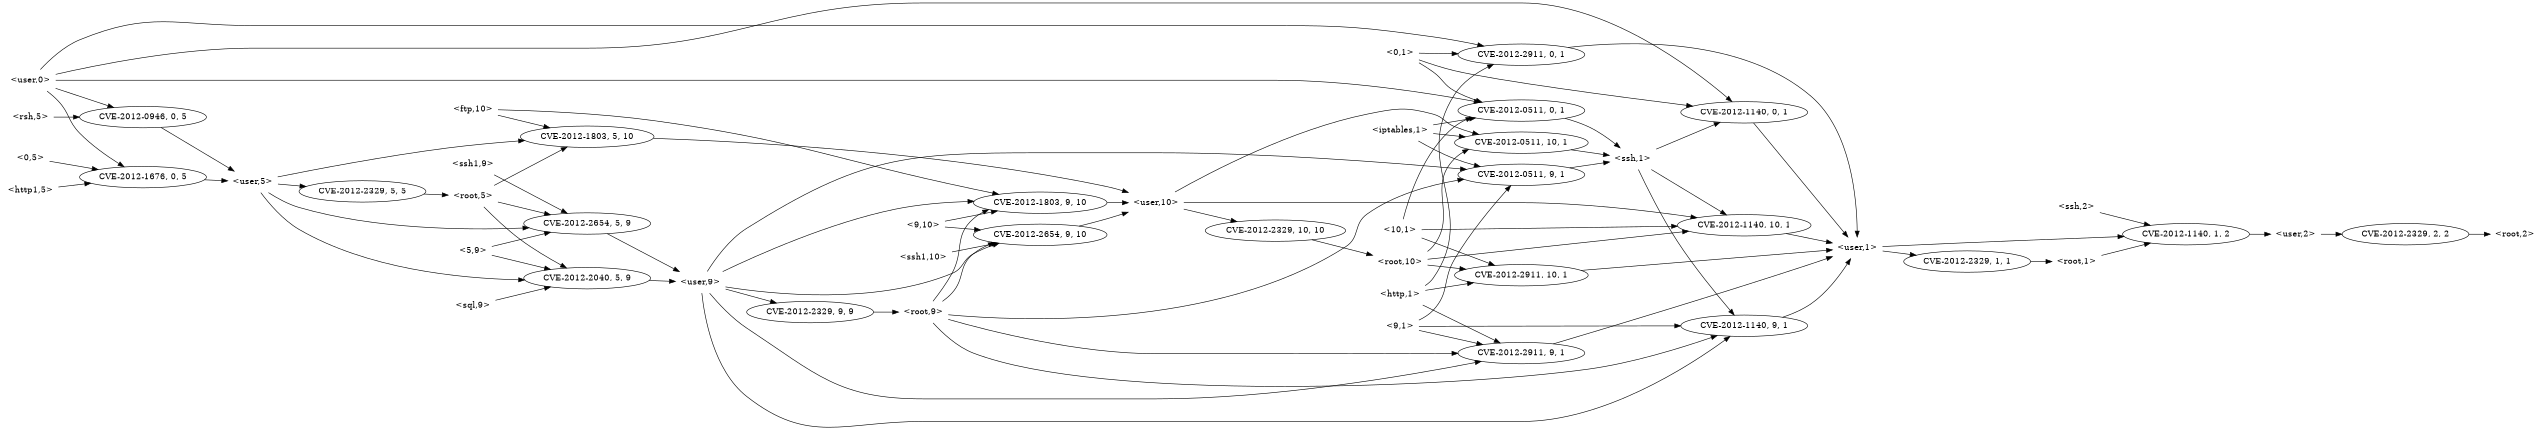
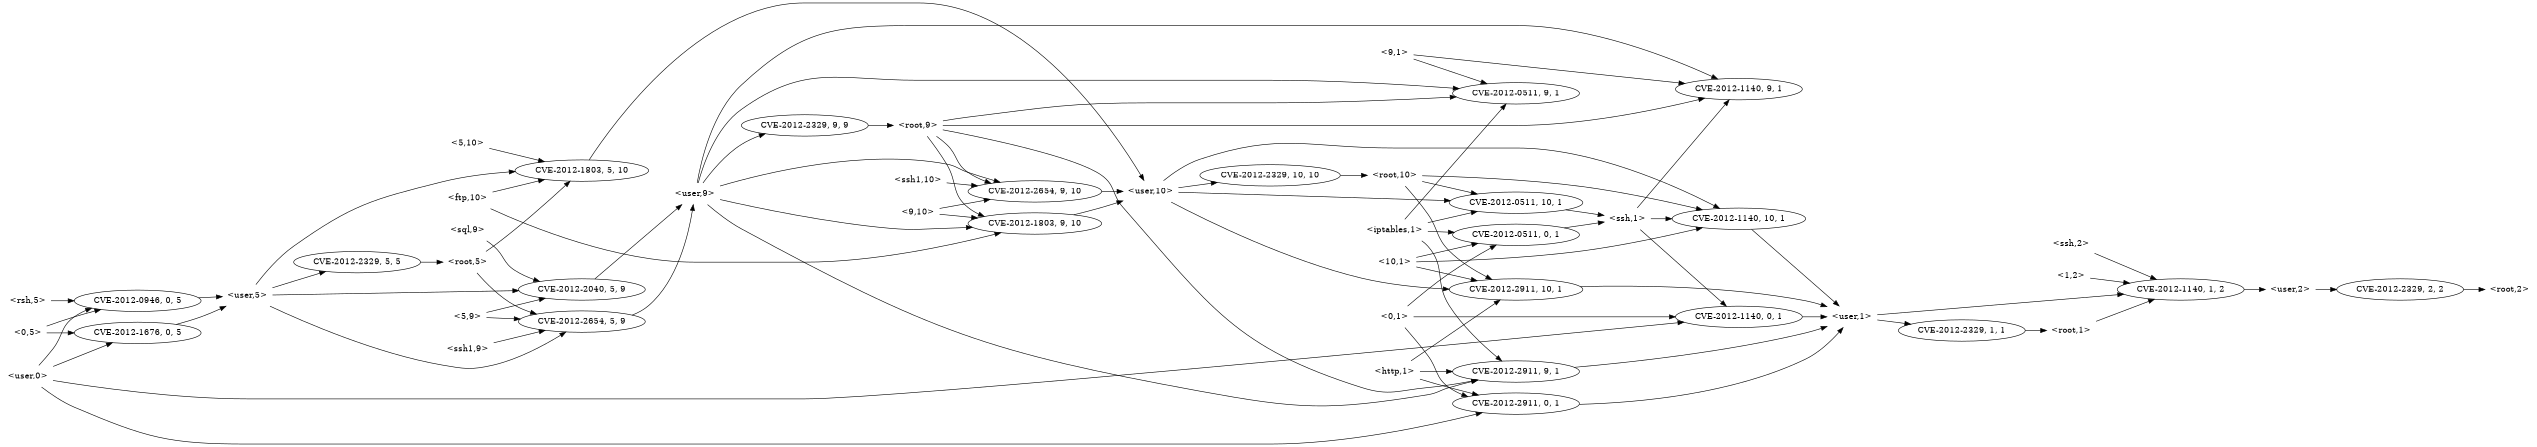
  strict digraph {
    rankdir=LR
    node [shape=plaintext]
    "<root,5>" [height=0.5 width=0.89583]
    n2 [height=0.5 label=<CVE-2012-2654, 5, 9> width=2.4499 shape=""]
    n3 [height=0.5 label=<CVE-2012-2040, 5, 9> width=2.4499 shape=""]
    n4 [height=0.5 label=<CVE-2012-1803, 5, 10> width=2.5686 shape=""]
    "<user,9>" [height=0.5 width=0.91667]
    "<user,10>" [height=0.5 width=1.0069]
    n7 [height=0.5 label=<CVE-2012-2911, 9, 1> width=2.4499 shape=""]
    n8 [height=0.5 label=<CVE-2012-1140, 9, 1> width=2.4499 shape=""]
    n9 [height=0.5 label=<CVE-2012-0511, 9, 1> width=2.4499 shape=""]
    n10 [height=0.5 label=<CVE-2012-2654, 9, 10> width=2.5686 shape=""]
    n11 [height=0.5 label=<CVE-2012-1803, 9, 10> width=2.5686 shape=""]
    n12 [height=0.5 label=<CVE-2012-2329, 9, 9> width=2.4499 shape=""]
    n13 [height=0.5 label=<CVE-2012-2911, 10, 1> width=2.5686 shape=""]
    n14 [height=0.5 label=<CVE-2012-1140, 10, 1> width=2.5686 shape=""]
    n15 [height=0.5 label=<CVE-2012-0511, 10, 1> width=2.5686 shape=""]
    n16 [height=0.5 label=<CVE-2012-2329, 10, 10> width=2.7013 shape=""]
    "<user,1>" [height=0.5 width=0.91667]
    "<ssh,1>" [height=0.5 width=0.84028]
    "<root,9>" [height=0.5 width=0.89583]
    "<root,10>" [height=0.5 width=1]
    "<0,5>" [height=0.5 width=0.75]
    n22 [height=0.5 label=<CVE-2012-0946, 0, 5> width=2.4499 shape=""]
    n23 [height=0.5 label=<CVE-2012-1676, 0, 5> width=2.4499 shape=""]
    "<user,5>" [height=0.5 width=0.91667]
    n25 [height=0.5 label=<CVE-2012-2329, 5, 5> width=2.4499 shape=""]
    "<rsh,5>" [height=0.5 width=0.81944]
    "<0,1>" [height=0.5 width=0.75]
    n28 [height=0.5 label=<CVE-2012-2911, 0, 1> width=2.4499 shape=""]
    n29 [height=0.5 label=<CVE-2012-0511, 0, 1> width=2.4499 shape=""]
    n30 [height=0.5 label=<CVE-2012-1140, 0, 1> width=2.4499 shape=""]
    n31 [height=0.5 label=<CVE-2012-1140, 1, 2> width=2.4499 shape=""]
    n32 [height=0.5 label=<CVE-2012-2329, 1, 1> width=2.4499 shape=""]
    "<user,2>" [height=0.5 width=0.91667]
    "<root,1>" [height=0.5 width=0.89583]
    n35 [height=0.5 label=<CVE-2012-2329, 2, 2> width=2.4499 shape=""]
    "<9,1>" [height=0.5 width=0.75]
    "<http,1>" [height=0.5 width=0.89583]
    "<sql,9>" [height=0.5 width=0.8125]
-   "<http1,5>" [height=0.5 width=0.97917]
    "<ssh1,10>" [height=0.5 width=1.0278]
    "<iptables,1>" [height=0.5 width=1.1944]
    "<root,2>" [height=0.5 width=0.89583]
    "<5,9>" [height=0.5 width=0.75]
    "<ssh1,9>" [height=0.5 width=0.94444]
+   "<5,10>" [height=0.5 width=0.78472]
    "<9,10>" [height=0.5 width=0.78472]
    "<ssh,2>" [height=0.5 width=0.84028]
    "<ftp,10>" [height=0.5 width=0.89583]
    "<user,0>" [height=0.5 width=0.91667]
+   "<1,2>" [height=0.5 width=0.75]
    "<10,1>" [height=0.5 width=0.78472]
    "<root,5>" -> n2
-   "<root,5>" -> n3
    "<root,5>" -> n4
    n2 -> "<user,9>"
    n3 -> "<user,9>"
    n4 -> "<user,10>"
    "<user,9>" -> n7
    "<user,9>" -> n8
    "<user,9>" -> n9
    "<user,9>" -> n10
    "<user,9>" -> n11
    "<user,9>" -> n12
+   "<user,10>" -> n13
    "<user,10>" -> n14
    "<user,10>" -> n15
    "<user,10>" -> n16
    n7 -> "<user,1>"
-   n8 -> "<user,1>"
-   n9 -> "<ssh,1>"
    n10 -> "<user,10>"
    n11 -> "<user,10>"
    n12 -> "<root,9>"
    n13 -> "<user,1>"
    n14 -> "<user,1>"
    n15 -> "<ssh,1>"
    n16 -> "<root,10>"
    "<user,1>" -> n31
    "<user,1>" -> n32
    "<ssh,1>" -> n8
    "<ssh,1>" -> n14
    "<ssh,1>" -> n30
    "<root,9>" -> n7
    "<root,9>" -> n8
    "<root,9>" -> n9
    "<root,9>" -> n10
    "<root,9>" -> n11
    "<root,10>" -> n13
    "<root,10>" -> n14
    "<root,10>" -> n15
+   "<0,5>" -> n22
    "<0,5>" -> n23
    n22 -> "<user,5>"
    n23 -> "<user,5>"
    "<user,5>" -> n2
    "<user,5>" -> n3
    "<user,5>" -> n4
    "<user,5>" -> n25
    n25 -> "<root,5>"
    "<rsh,5>" -> n22
    "<0,1>" -> n28
    "<0,1>" -> n29
    "<0,1>" -> n30
    n28 -> "<user,1>"
    n29 -> "<ssh,1>"
    n30 -> "<user,1>"
    n31 -> "<user,2>"
    n32 -> "<root,1>"
    "<user,2>" -> n35
    "<root,1>" -> n31
    n35 -> "<root,2>"
-   "<9,1>" -> n7
+   "<iptables,1>" -> n7
    "<9,1>" -> n8
    "<9,1>" -> n9
    "<http,1>" -> n7
    "<http,1>" -> n13
    "<http,1>" -> n28
    "<sql,9>" -> n3
-   "<http1,5>" -> n23
    "<ssh1,10>" -> n10
    "<iptables,1>" -> n9
    "<iptables,1>" -> n15
    "<iptables,1>" -> n29
    "<5,9>" -> n2
    "<5,9>" -> n3
    "<ssh1,9>" -> n2
+   "<5,10>" -> n4
    "<9,10>" -> n10
    "<9,10>" -> n11
    "<ssh,2>" -> n31
    "<ftp,10>" -> n4
    "<ftp,10>" -> n11
    "<user,0>" -> n22
    "<user,0>" -> n23
    "<user,0>" -> n28
-   "<user,0>" -> n29
    "<user,0>" -> n30
+   "<1,2>" -> n31
    "<10,1>" -> n13
    "<10,1>" -> n14
    "<10,1>" -> n29
  }
